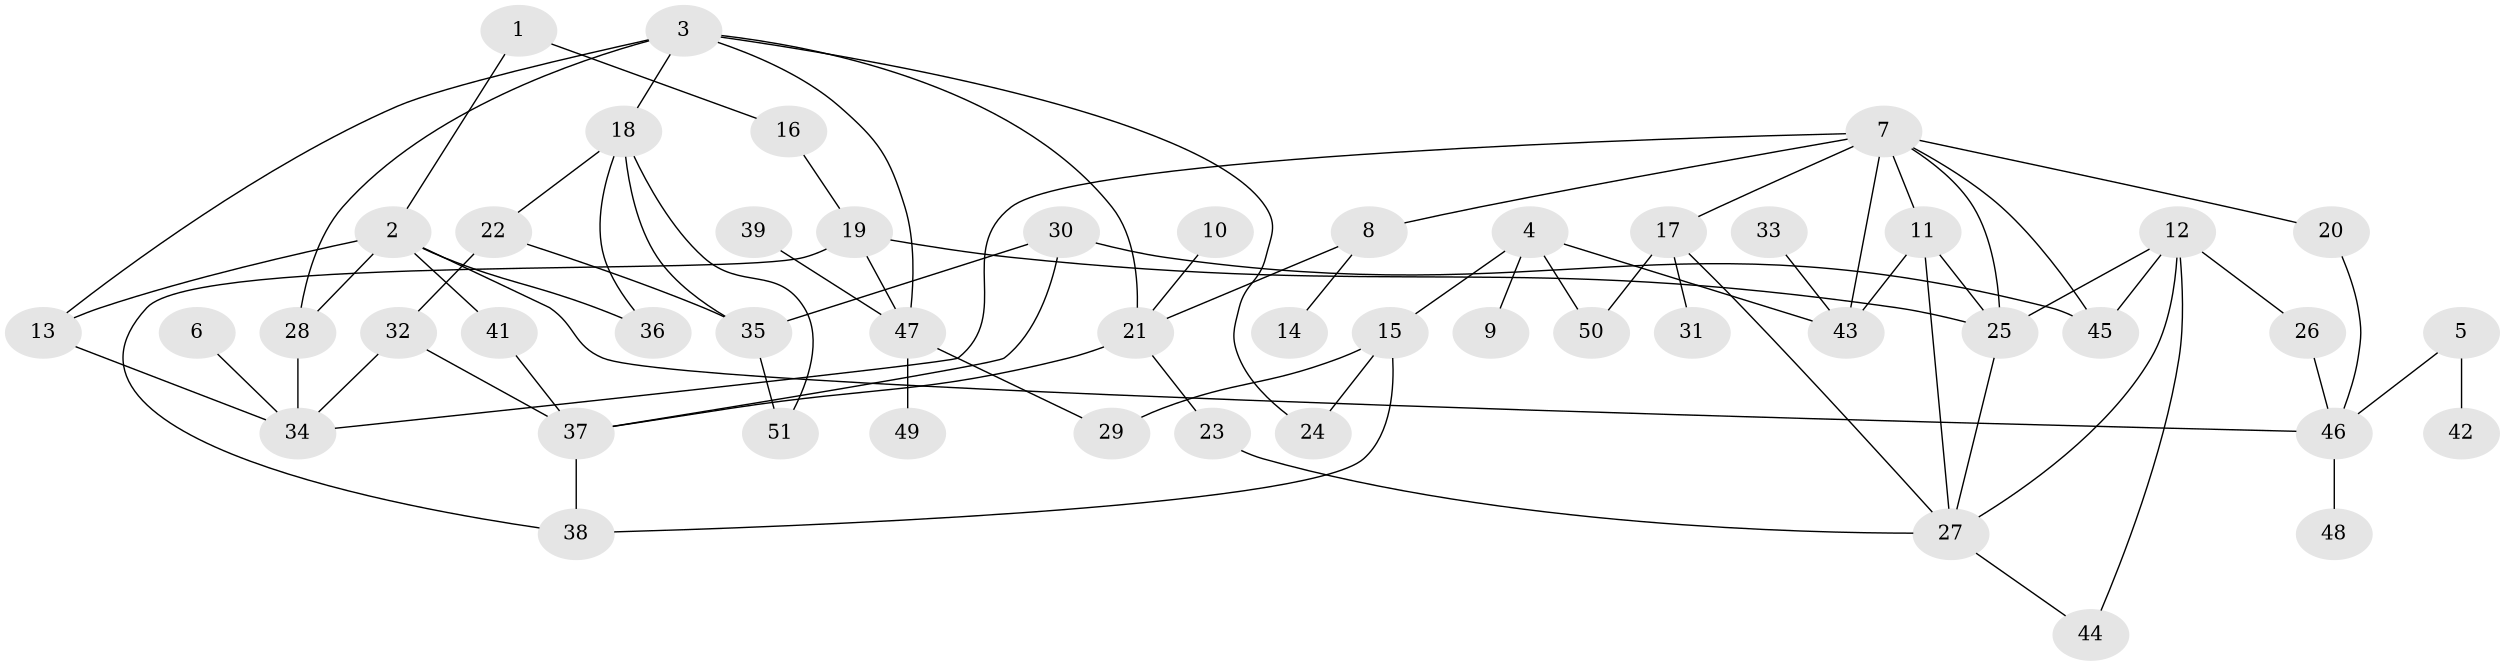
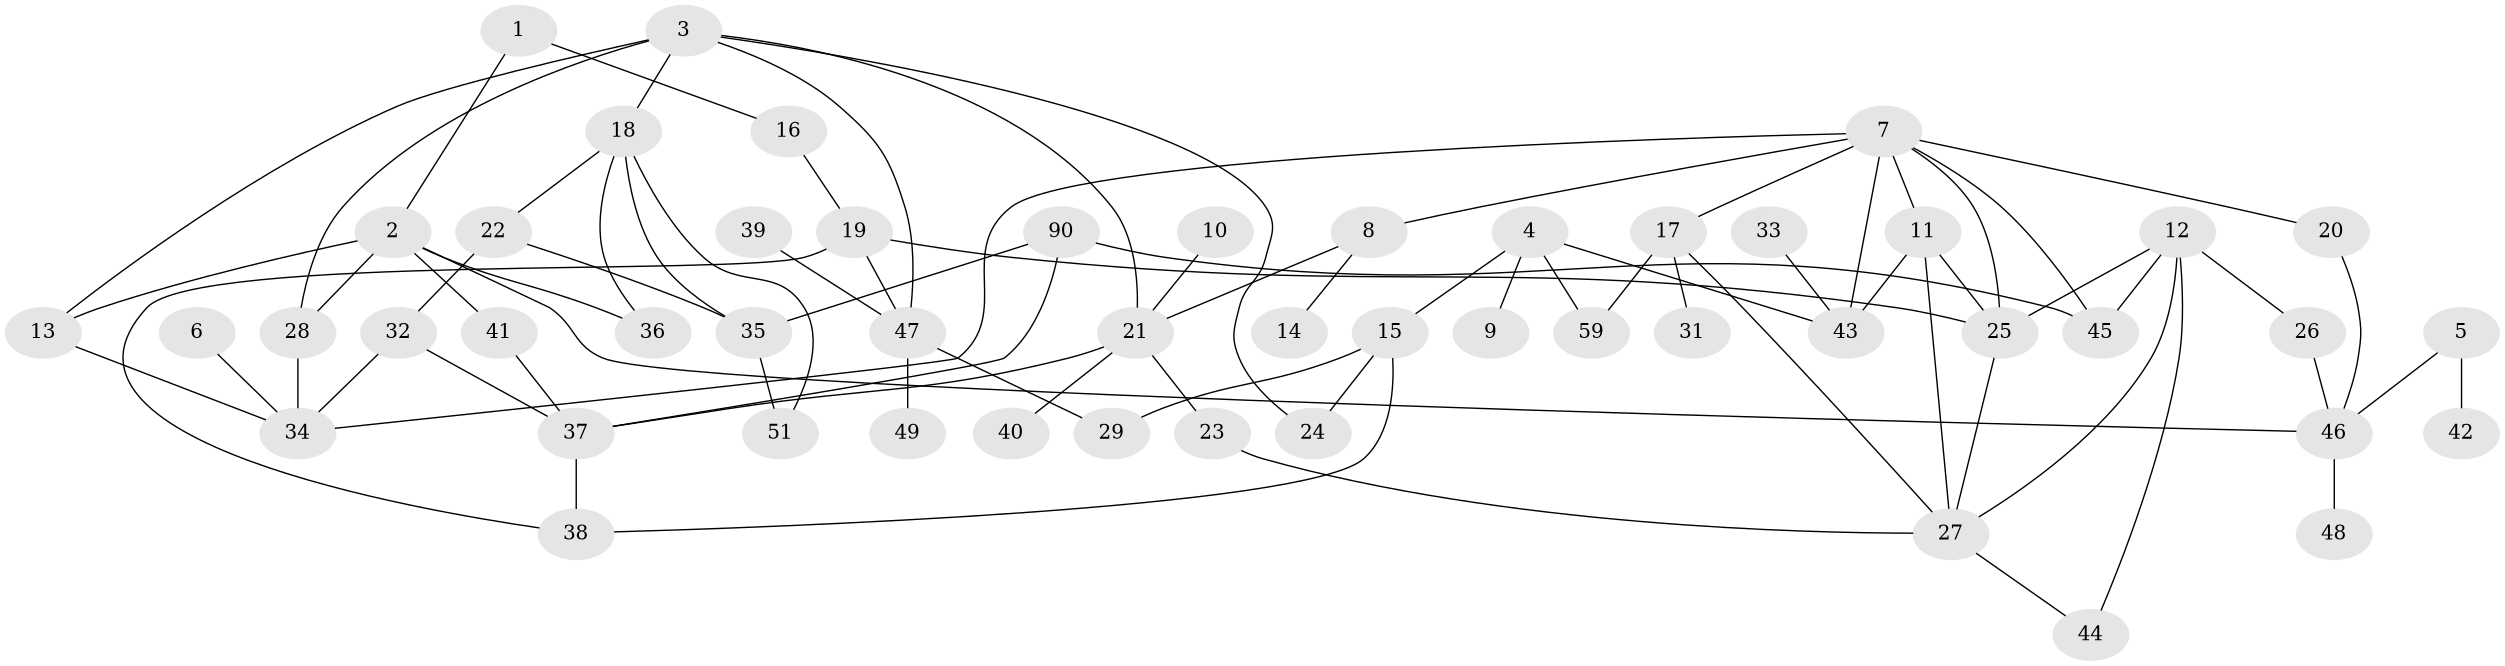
  graph {
    fontname="DejaVu Serif"
    node [color=gray90 fontname="DejaVu Serif" style=filled]
    edge [fontname="DejaVu Serif"]
    1
    2
    16
    13
    28
    36
    41
    46
    19
    34
    37
    48
    3
    18
    21
    24
    47
    22
    35
    51
    23
+   40
    29
    49
    4
    9
    15
    43
-   50
+   50 [label=59]
    38
    5
    42
    6
    7
    8
    11
    17
    20
    25
    45
    14
    27
    31
    10
    44
    12
    26
    32
-   30
+   30 [label=90]
    33
    39
    1 -- 2
    1 -- 16
    2 -- 13
    2 -- 28
    2 -- 36
    2 -- 41
    2 -- 46
    16 -- 19
    13 -- 34
    28 -- 34
    41 -- 37
    46 -- 48
    19 -- 47
    19 -- 38
    19 -- 25
    37 -- 38
    3 -- 13
    3 -- 28
    3 -- 18
    3 -- 21
    3 -- 24
    3 -- 47
    18 -- 36
    18 -- 22
    18 -- 35
    18 -- 51
    21 -- 37
    21 -- 23
+   21 -- 40
    47 -- 29
    47 -- 49
    22 -- 35
    22 -- 32
    35 -- 51
    23 -- 27
    4 -- 9
    4 -- 15
    4 -- 43
    4 -- 50
    15 -- 24
    15 -- 29
    15 -- 38
    5 -- 46
    5 -- 42
    6 -- 34
    7 -- 34
    7 -- 43
    7 -- 8
    7 -- 11
    7 -- 17
    7 -- 20
    7 -- 25
    7 -- 45
    8 -- 21
    8 -- 14
    11 -- 43
    11 -- 25
    11 -- 27
    17 -- 50
    17 -- 27
    17 -- 31
    20 -- 46
    25 -- 27
    27 -- 44
    10 -- 21
    12 -- 25
    12 -- 45
    12 -- 27
    12 -- 44
    12 -- 26
    26 -- 46
    32 -- 34
    32 -- 37
    30 -- 37
    30 -- 35
    30 -- 45
    33 -- 43
    39 -- 47
  }
